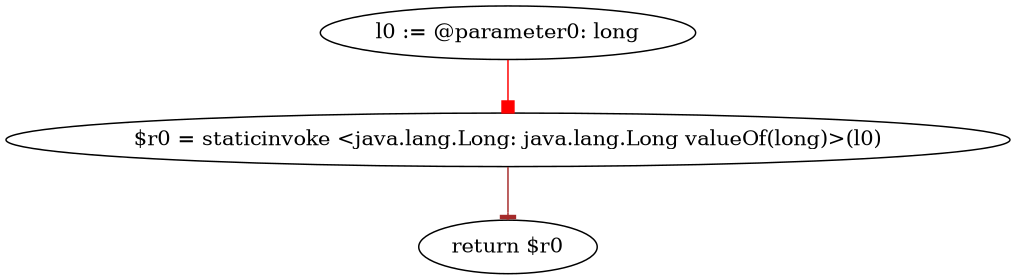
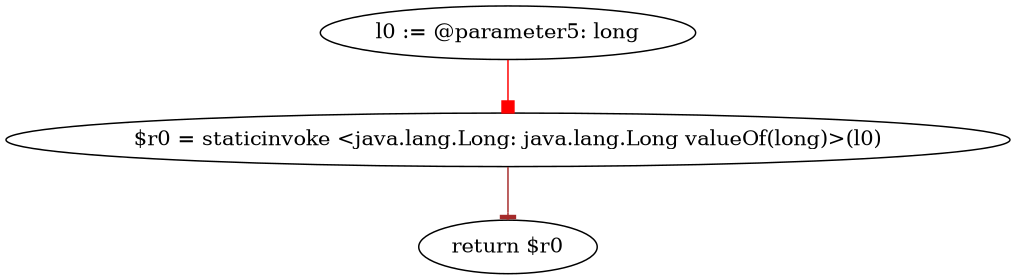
  digraph {
-   "l0 := @parameter0: long"
+   "l0 := @parameter0: long" [label="l0 := @parameter5: long"]
    "$r0 = staticinvoke <java.lang.Long: java.lang.Long valueOf(long)>(l0)"
    "return $r0"
    "l0 := @parameter0: long" -> "$r0 = staticinvoke <java.lang.Long: java.lang.Long valueOf(long)>(l0)" [color=red arrowhead=box]
    "$r0 = staticinvoke <java.lang.Long: java.lang.Long valueOf(long)>(l0)" -> "return $r0" [color=brown arrowhead=tee]
  }
